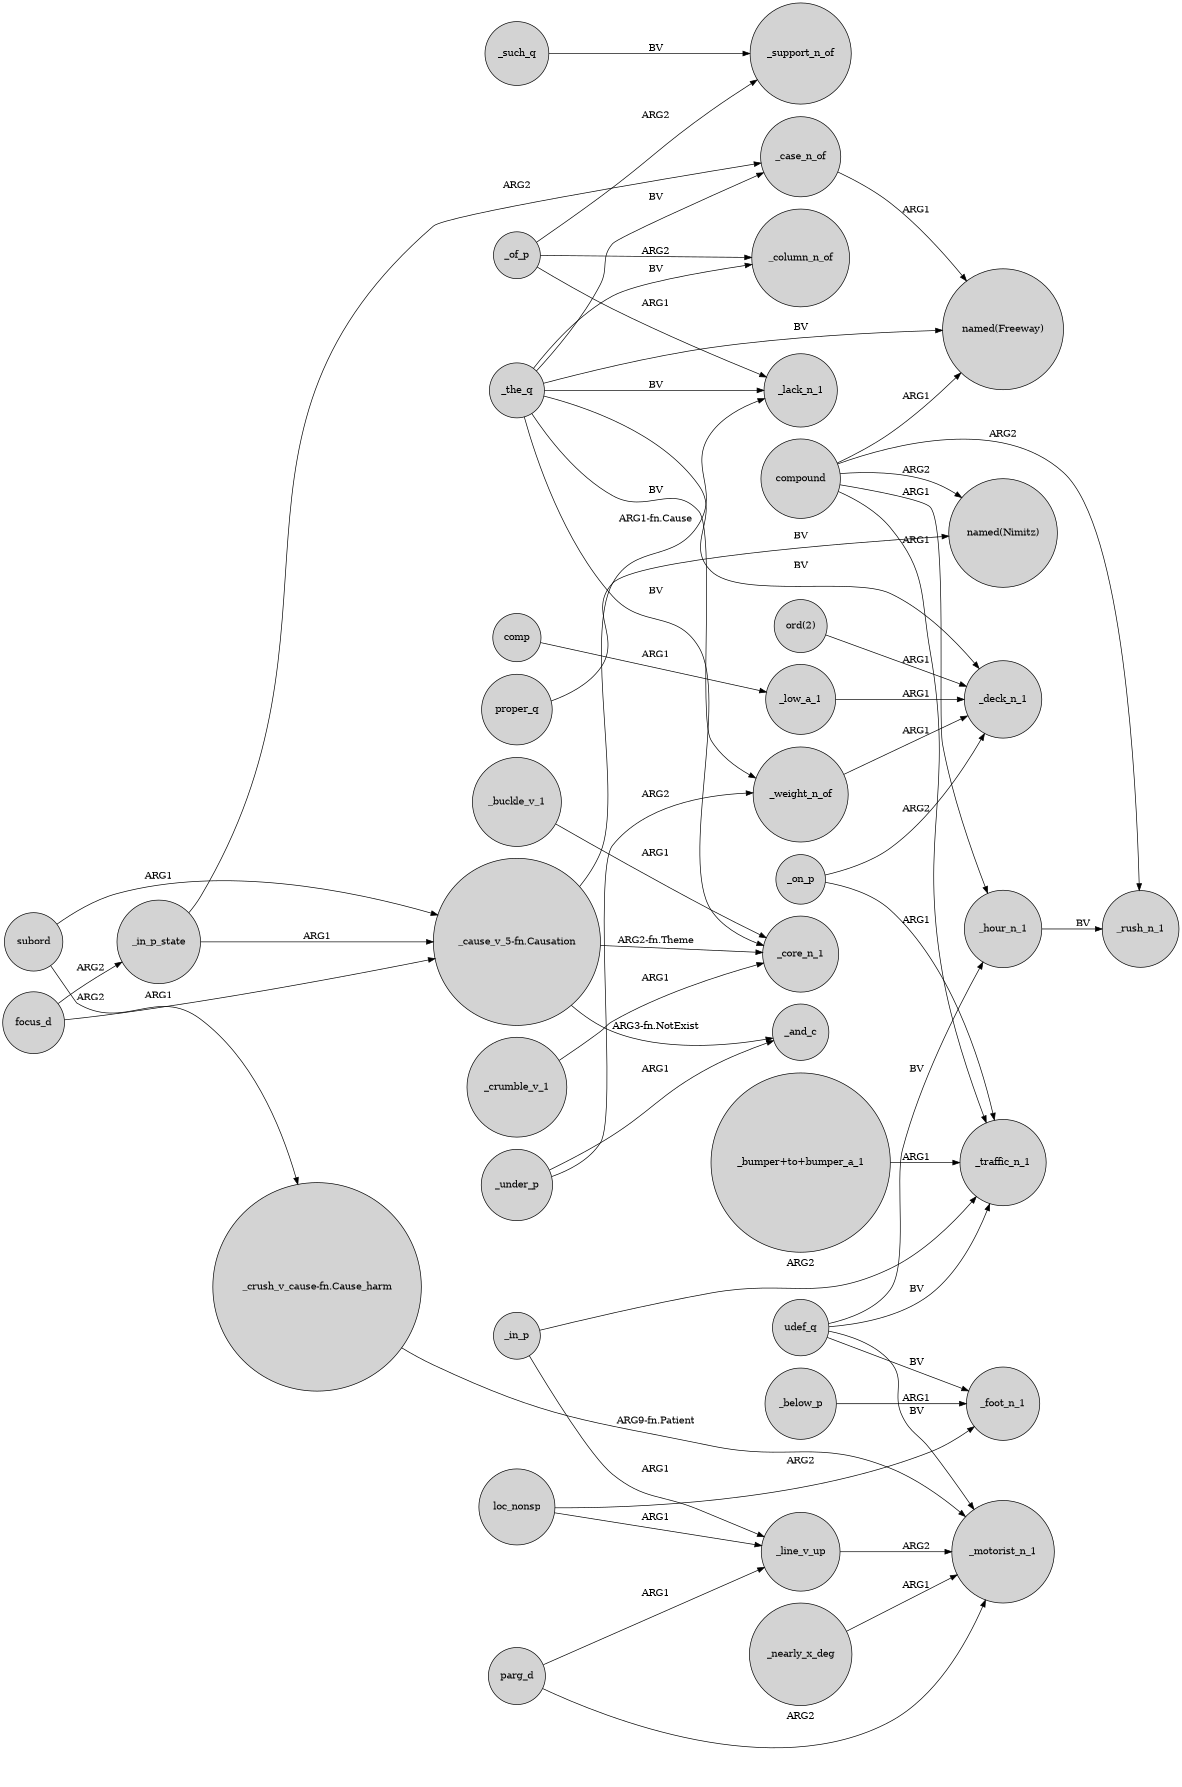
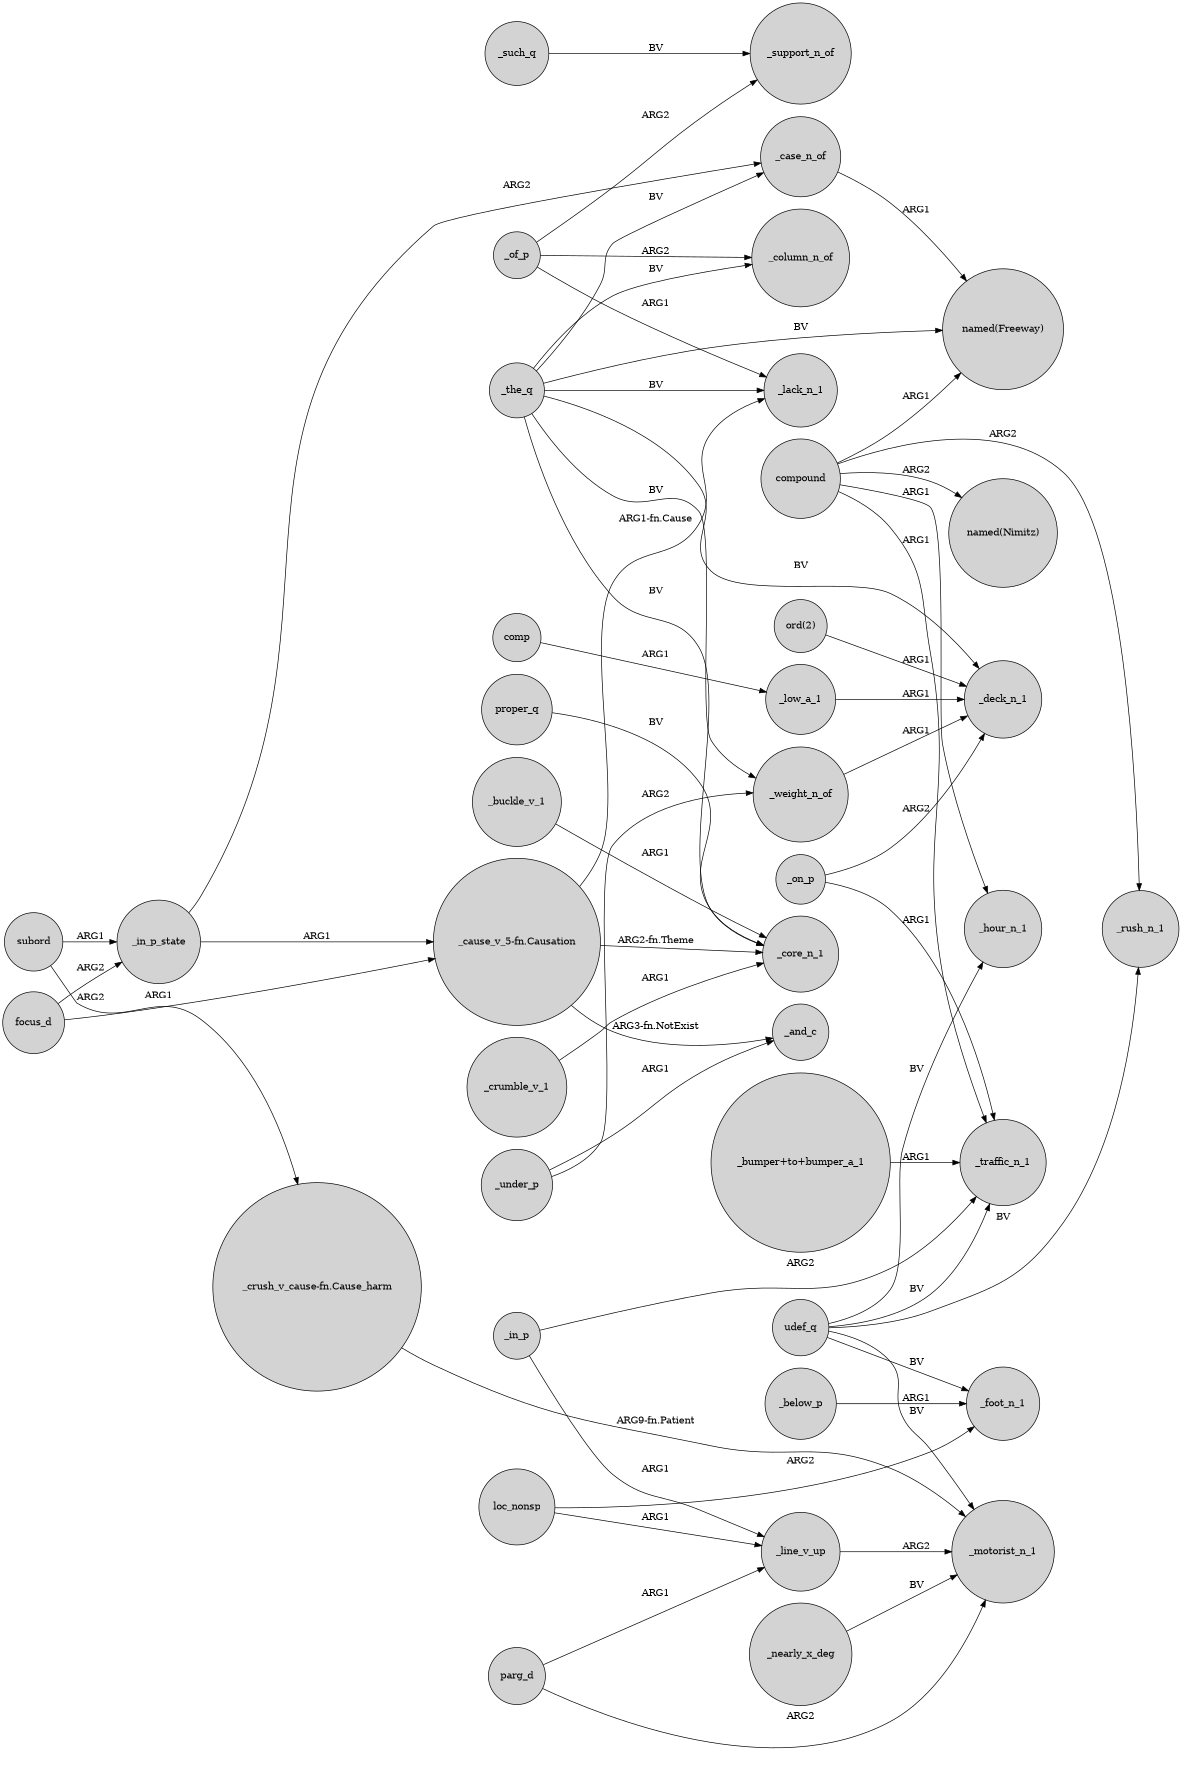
  digraph {
    rankdir=LR
    node [shape=circle style=filled]
    proper_q
    "named(Nimitz)"
    _the_q
    _lack_n_1
    _deck_n_1
    _core_n_1
    _case_n_of
    _column_n_of
    _weight_n_of
    "named(Freeway)"
    _of_p
    _support_n_of
    _line_v_up
    _motorist_n_1
    n15 [label="_cause_v_5-fn.Causation"]
    focus_d
    _in_p_state
    _and_c
    compound
    _hour_n_1
    _rush_n_1
    _traffic_n_1
    "ord(2)"
    udef_q
    _foot_n_1
    loc_nonsp
    parg_d
    _below_p
    "_bumper+to+bumper_a_1"
    _crumble_v_1
    _on_p
    _nearly_x_deg
    subord
    "_crush_v_cause-fn.Cause_harm"
    _buckle_v_1
    _under_p
    _in_p
    _such_q
    _low_a_1
    comp
-   proper_q -> "named(Nimitz)" [label=BV]
+   proper_q -> _core_n_1 [label=BV]
    _the_q -> _lack_n_1 [label=BV]
    _the_q -> _deck_n_1 [label=BV]
    _the_q -> _core_n_1 [label=BV]
    _the_q -> _case_n_of [label=BV]
    _the_q -> _column_n_of [label=BV]
    _the_q -> _weight_n_of [label=BV]
    _the_q -> "named(Freeway)" [label=BV]
    _case_n_of -> "named(Freeway)" [label=ARG1]
    _weight_n_of -> _deck_n_1 [label=ARG1]
    _of_p -> _lack_n_1 [label=ARG1]
    _of_p -> _column_n_of [label=ARG2]
    _of_p -> _support_n_of [label=ARG2]
    _line_v_up -> _motorist_n_1 [label=ARG2]
    n15 -> _lack_n_1 [label="ARG1-fn.Cause"]
    n15 -> _core_n_1 [label="ARG2-fn.Theme"]
    n15 -> _and_c [label="ARG3-fn.NotExist"]
    focus_d -> n15 [label=ARG1]
    focus_d -> _in_p_state [label=ARG2]
    _in_p_state -> _case_n_of [label=ARG2]
    _in_p_state -> n15 [label=ARG1]
    compound -> "named(Nimitz)" [label=ARG2]
    compound -> "named(Freeway)" [label=ARG1]
    compound -> _hour_n_1 [label=ARG1]
    compound -> _rush_n_1 [label=ARG2]
    compound -> _traffic_n_1 [label=ARG1]
    "ord(2)" -> _deck_n_1 [label=ARG1]
    udef_q -> _motorist_n_1 [label=BV]
    udef_q -> _hour_n_1 [label=BV]
-   _hour_n_1 -> _rush_n_1 [label=BV]
+   udef_q -> _rush_n_1 [label=BV]
    udef_q -> _traffic_n_1 [label=BV]
    udef_q -> _foot_n_1 [label=BV]
    loc_nonsp -> _line_v_up [label=ARG1]
    loc_nonsp -> _foot_n_1 [label=ARG2]
    parg_d -> _line_v_up [label=ARG1]
    parg_d -> _motorist_n_1 [label=ARG2]
    _below_p -> _foot_n_1 [label=ARG1]
    "_bumper+to+bumper_a_1" -> _traffic_n_1 [label=ARG1]
    _crumble_v_1 -> _core_n_1 [label=ARG1]
    _on_p -> _deck_n_1 [label=ARG2]
    _on_p -> _traffic_n_1 [label=ARG1]
-   _nearly_x_deg -> _motorist_n_1 [label=ARG1]
-   subord -> n15 [label=ARG1]
+   _nearly_x_deg -> _motorist_n_1 [label=BV]
+   subord -> _in_p_state [label=ARG1]
    subord -> "_crush_v_cause-fn.Cause_harm" [label=ARG2]
    "_crush_v_cause-fn.Cause_harm" -> _motorist_n_1 [label="ARG9-fn.Patient"]
    _buckle_v_1 -> _core_n_1 [label=ARG1]
    _under_p -> _weight_n_of [label=ARG2]
    _under_p -> _and_c [label=ARG1]
    _in_p -> _line_v_up [label=ARG1]
    _in_p -> _traffic_n_1 [label=ARG2]
    _such_q -> _support_n_of [label=BV]
    _low_a_1 -> _deck_n_1 [label=ARG1]
    comp -> _low_a_1 [label=ARG1]
  }
